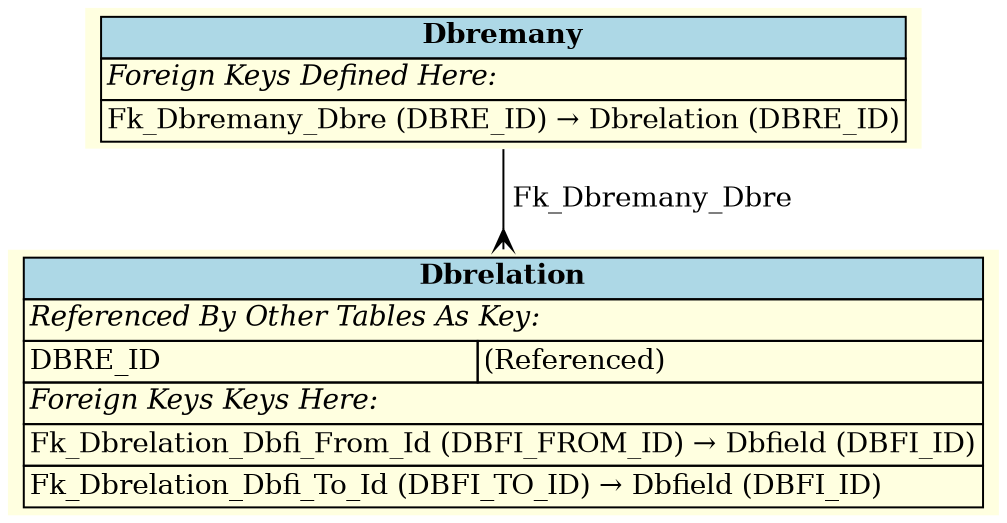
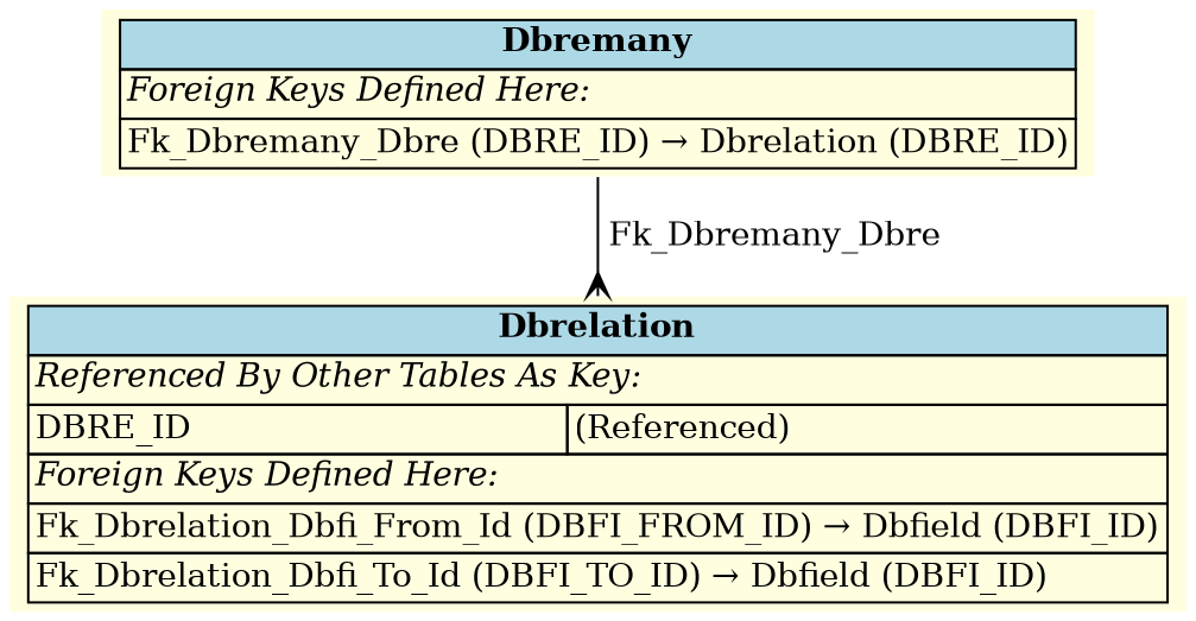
  digraph {
    rankdir=TB
    node [fillcolor=lightyellow shape=plaintext style=filled]
    n1 [label=<     <TABLE BORDER="0" CELLBORDER="1" CELLSPACING="0" BGCOLOR="lightyellow">       <TR><TD COLSPAN="2" BGCOLOR="lightblue"><B>Dbremany</B></TD></TR>       <TR><TD COLSPAN="2" ALIGN="LEFT"><I>Foreign Keys Defined Here:</I></TD></TR>       <TR><TD ALIGN="LEFT" COLSPAN="2">Fk_Dbremany_Dbre (DBRE_ID) &rarr; Dbrelation (DBRE_ID)</TD></TR>     </TABLE>     >]
-   n2 [label=<     <TABLE BORDER="0" CELLBORDER="1" CELLSPACING="0" BGCOLOR="lightyellow">       <TR><TD COLSPAN="2" BGCOLOR="lightblue"><B>Dbrelation</B></TD></TR>       <TR><TD COLSPAN="2" ALIGN="LEFT"><I>Referenced By Other Tables As Key:</I></TD></TR>       <TR><TD ALIGN="LEFT">DBRE_ID</TD><TD ALIGN="LEFT">(Referenced)</TD></TR>       <TR><TD COLSPAN="2" ALIGN="LEFT"><I>Foreign Keys Keys Here:</I></TD></TR>       <TR><TD ALIGN="LEFT" COLSPAN="2">Fk_Dbrelation_Dbfi_From_Id (DBFI_FROM_ID) &rarr; Dbfield (DBFI_ID)</TD></TR>       <TR><TD ALIGN="LEFT" COLSPAN="2">Fk_Dbrelation_Dbfi_To_Id (DBFI_TO_ID) &rarr; Dbfield (DBFI_ID)</TD></TR>     </TABLE>     >]
+   n2 [label=<     <TABLE BORDER="0" CELLBORDER="1" CELLSPACING="0" BGCOLOR="lightyellow">       <TR><TD COLSPAN="2" BGCOLOR="lightblue"><B>Dbrelation</B></TD></TR>       <TR><TD COLSPAN="2" ALIGN="LEFT"><I>Referenced By Other Tables As Key:</I></TD></TR>       <TR><TD ALIGN="LEFT">DBRE_ID</TD><TD ALIGN="LEFT">(Referenced)</TD></TR>       <TR><TD COLSPAN="2" ALIGN="LEFT"><I>Foreign Keys Defined Here:</I></TD></TR>       <TR><TD ALIGN="LEFT" COLSPAN="2">Fk_Dbrelation_Dbfi_From_Id (DBFI_FROM_ID) &rarr; Dbfield (DBFI_ID)</TD></TR>       <TR><TD ALIGN="LEFT" COLSPAN="2">Fk_Dbrelation_Dbfi_To_Id (DBFI_TO_ID) &rarr; Dbfield (DBFI_ID)</TD></TR>     </TABLE>     >]
    n1 -> n2 [arrowhead=crow arrowtail=none dir=both label=" Fk_Dbremany_Dbre " labelfontsize=10]
  }
